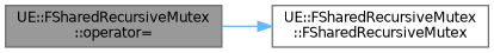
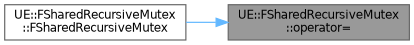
  digraph {
    rankdir=LR
    node [fontname=Helvetica fontsize=10 shape=box style=filled]
    n1 [color=gray40 fillcolor=grey60 fontcolor=black height=0.2 label="UE::FSharedRecursiveMutex\l::operator=" width=0.4]
    n2 [color=grey40 fillcolor=white height=0.2 label="UE::FSharedRecursiveMutex\l::FSharedRecursiveMutex" width=0.4]
-   n1 -> n2 [color=steelblue1 fontname=Helvetica fontsize=10 labelfontname=Helvetica labelfontsize=10 style=solid]
+   n2 -> n1 [color=steelblue1 fontname=Helvetica fontsize=10 labelfontname=Helvetica labelfontsize=10 style=solid]
  }
